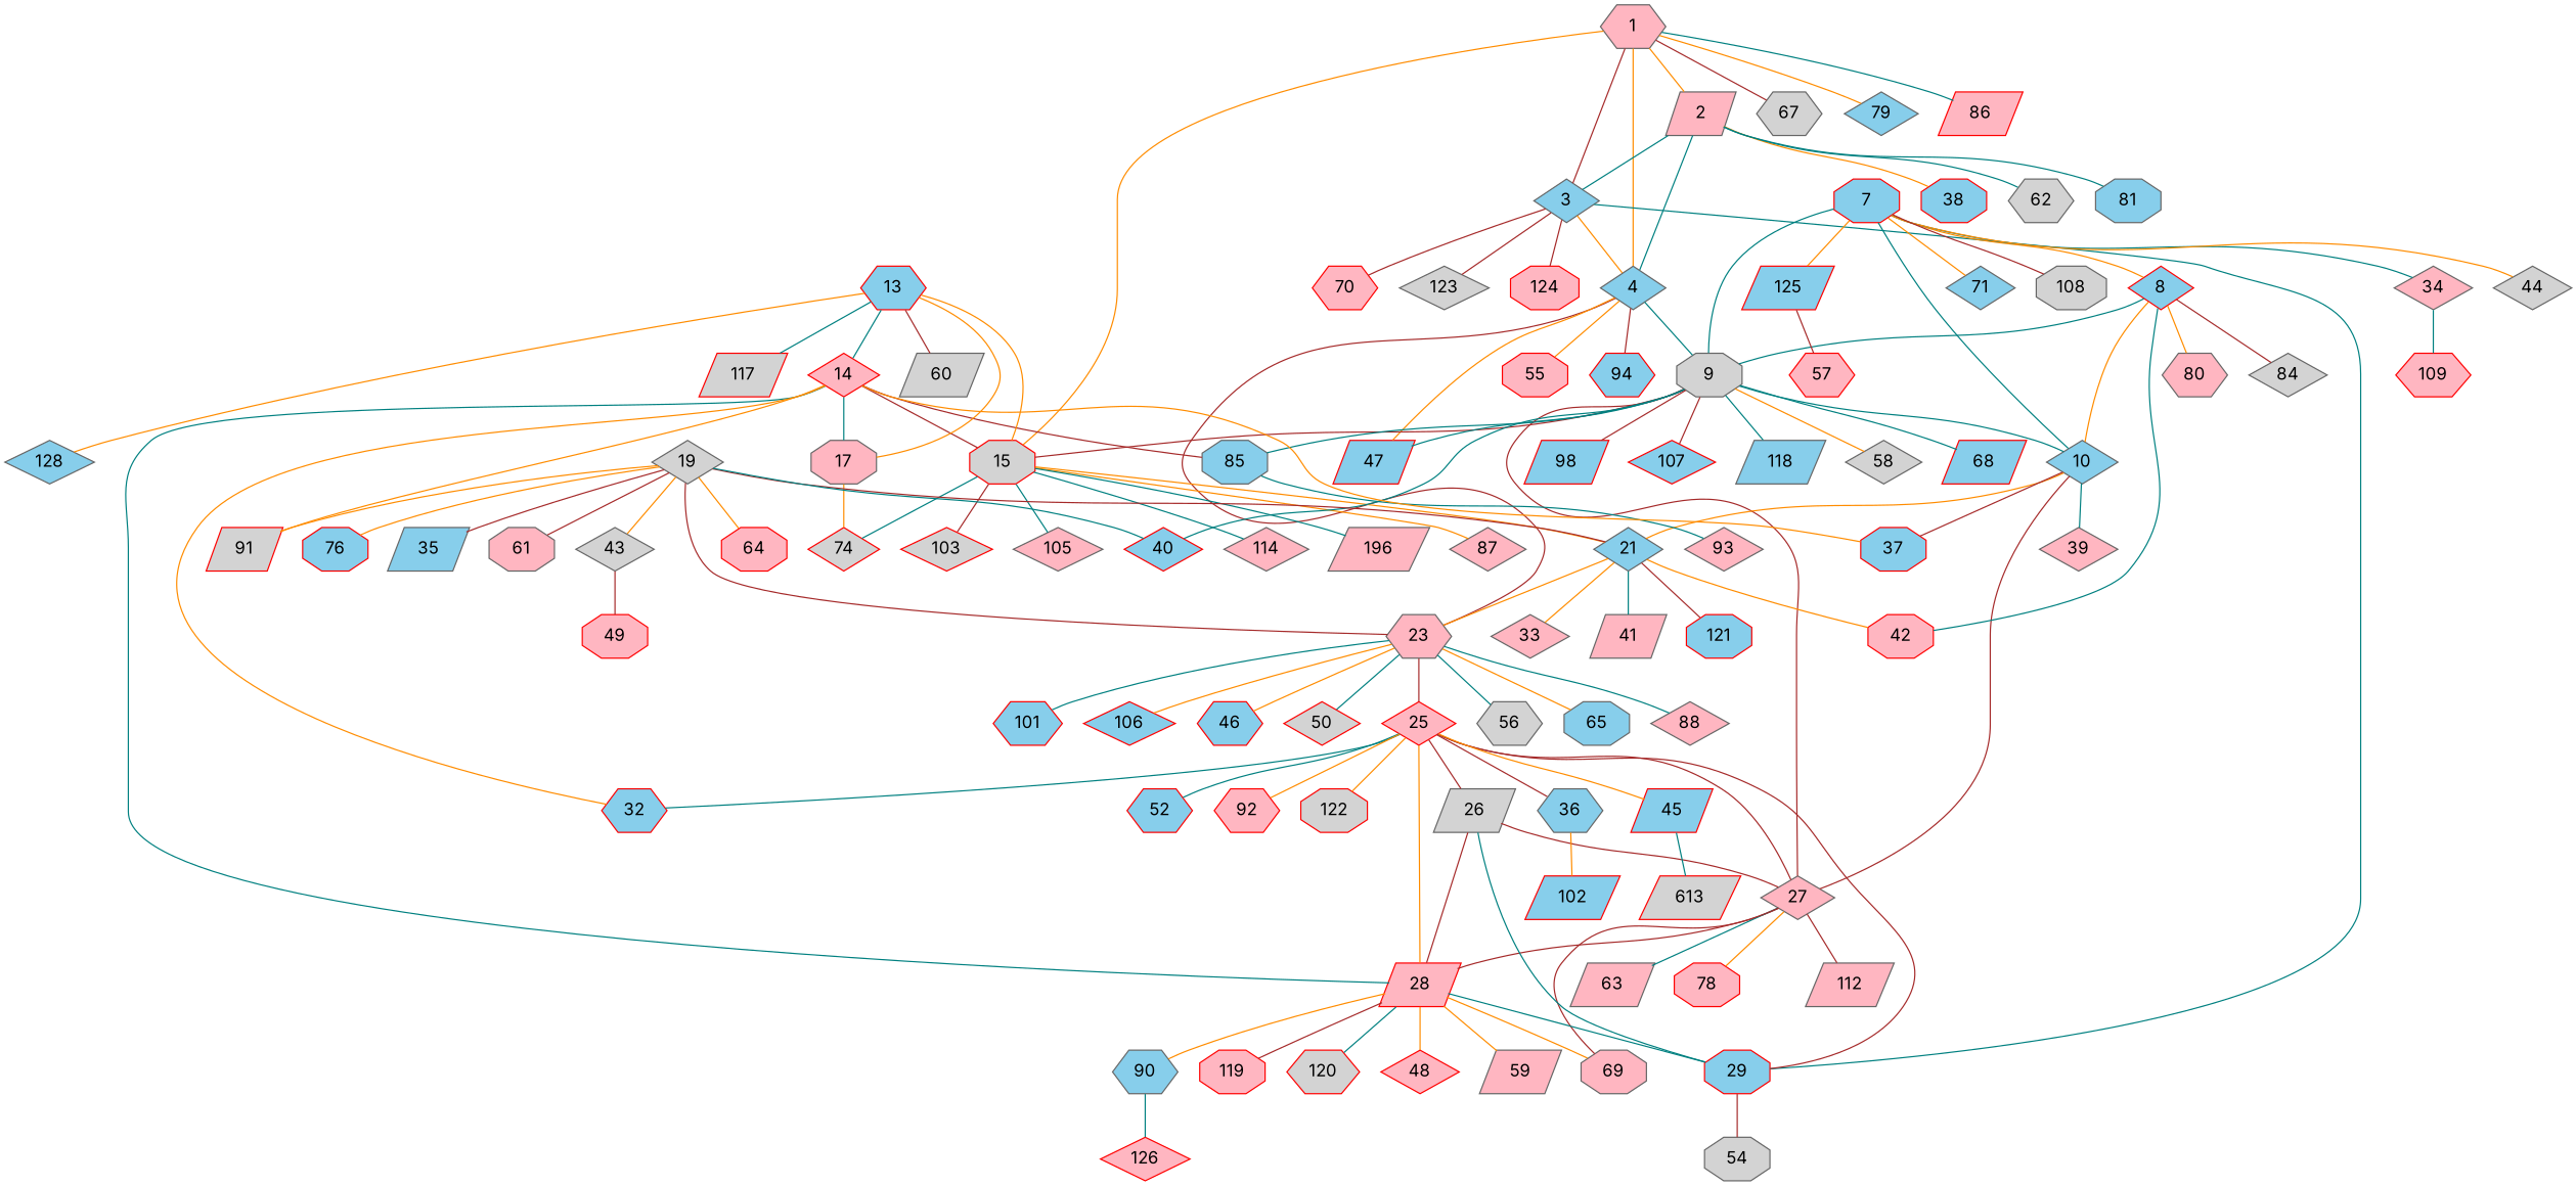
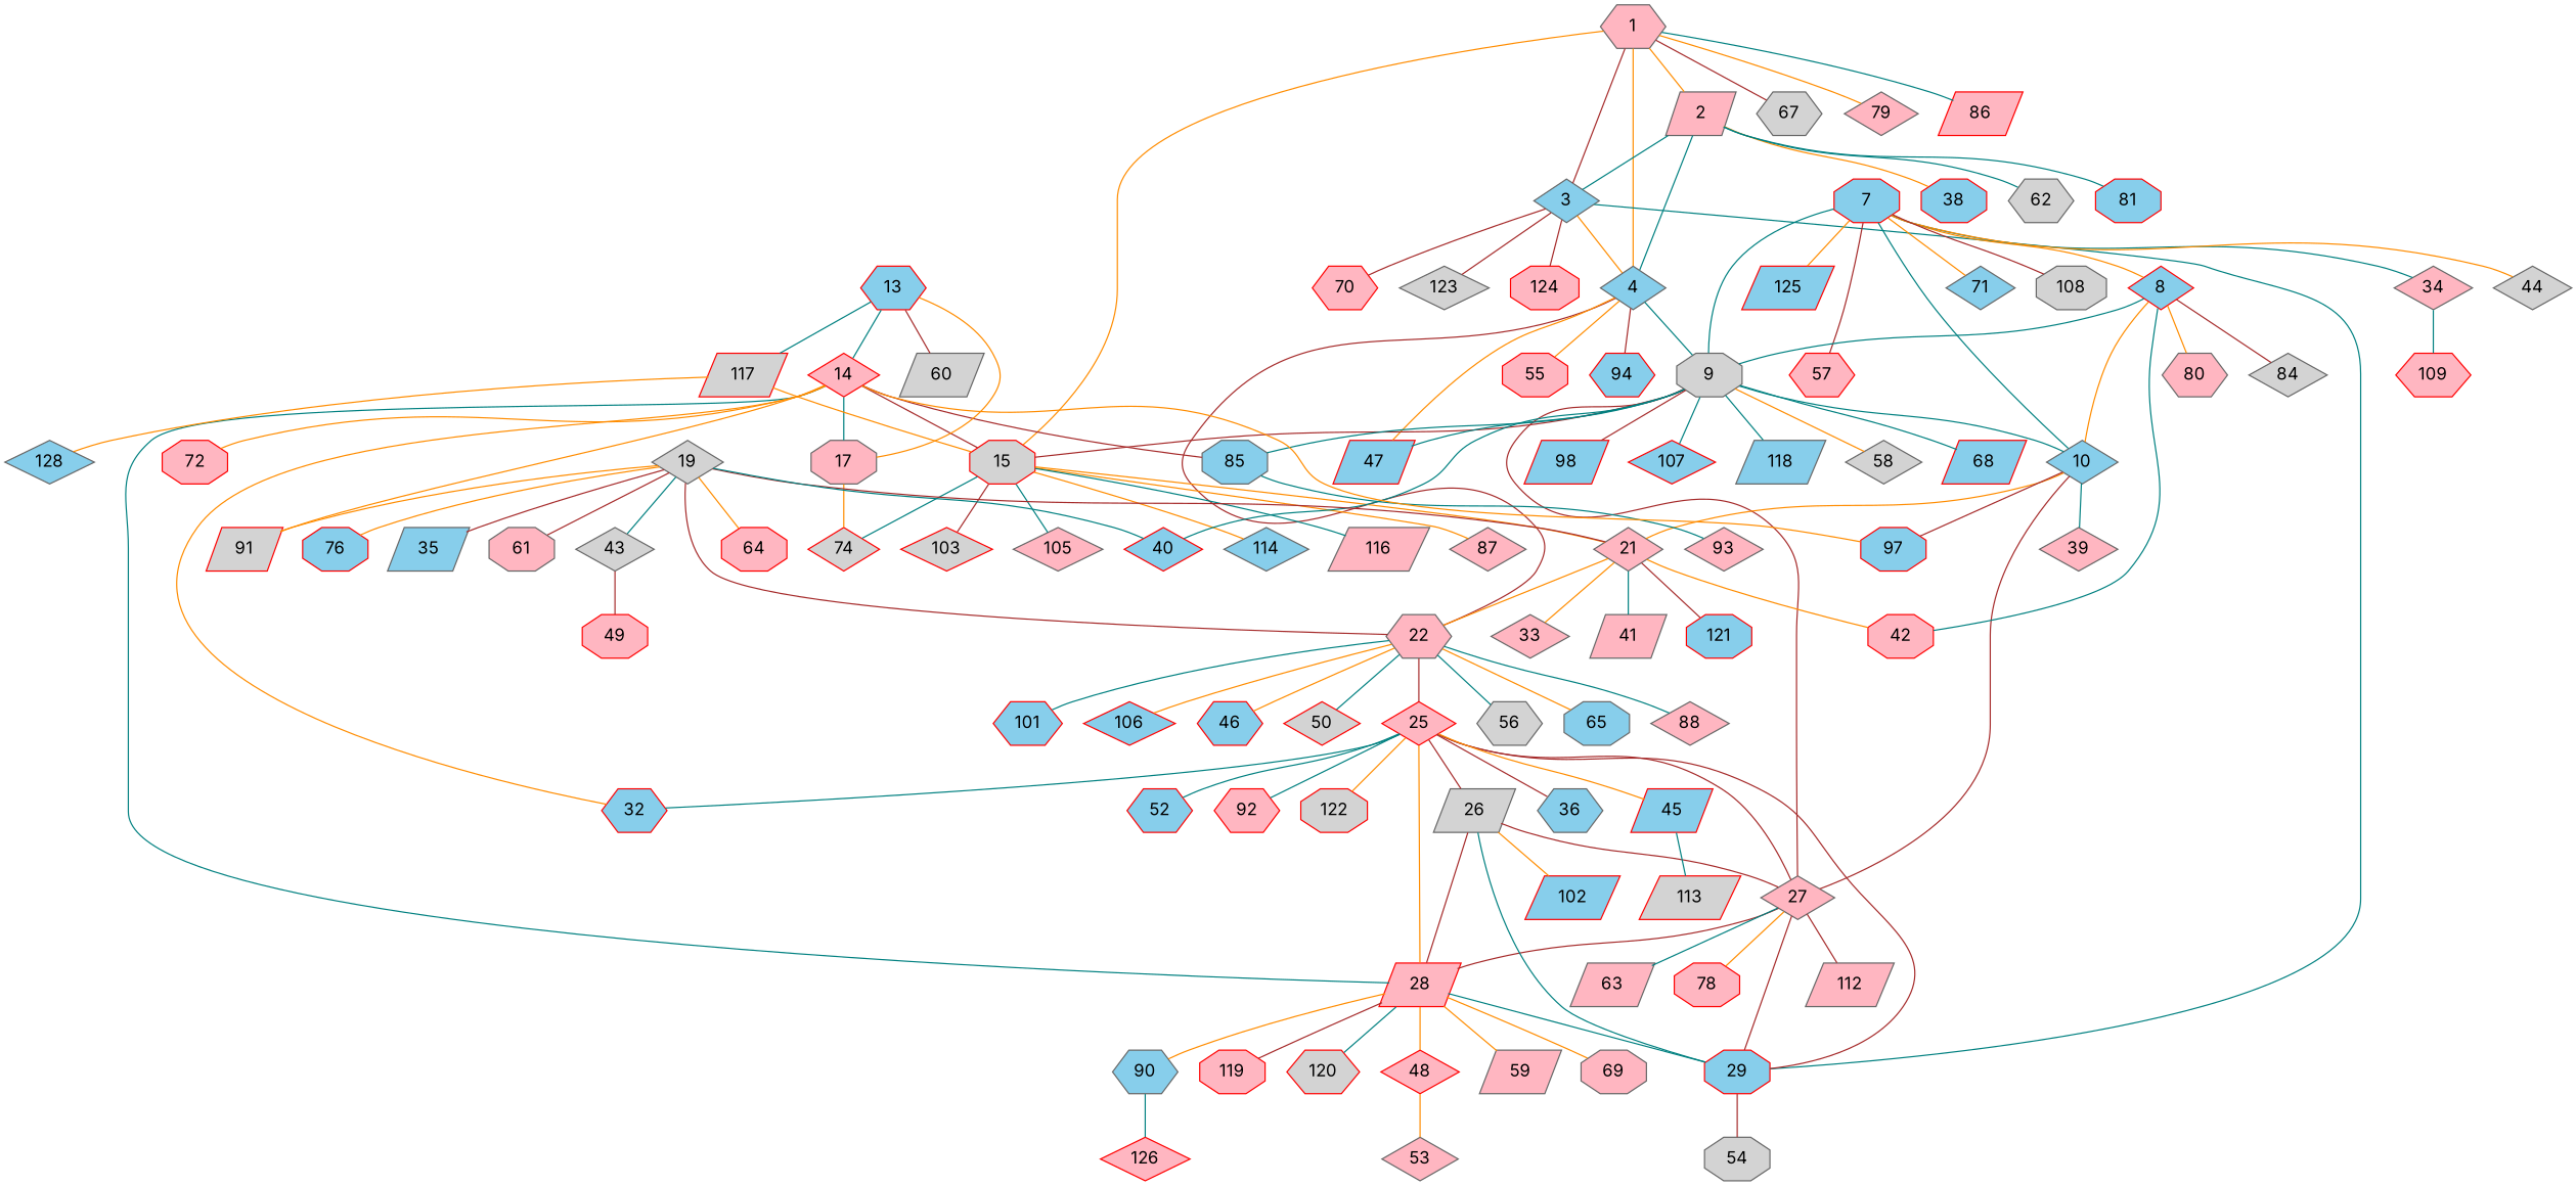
  graph {
    fontname=Inter
    node [color=red fillcolor=lightpink fontname=Inter shape=diamond style=filled]
    edge [color=darkorange fontname=Inter]
    1 [color=gray40 shape=hexagon super="+6"]
    2 [color=gray40 shape=parallelogram super="+95"]
    3 [color=gray40 fillcolor=skyblue super="+83"]
    4 [color=gray40 fillcolor=skyblue super="+5"]
    15 [fillcolor=lightgrey shape=octagon super="+18"]
    67 [color=gray40 fillcolor=lightgrey shape=hexagon]
-   79 [color=gray40 fillcolor=skyblue]
+   79 [color=gray40]
    86 [shape=parallelogram]
    38 [fillcolor=skyblue shape=octagon]
    62 [color=gray40 fillcolor=lightgrey shape=hexagon]
-   81 [color=gray40 fillcolor=skyblue shape=octagon]
+   81 [fillcolor=skyblue shape=octagon]
    29 [fillcolor=skyblue shape=octagon super="+82"]
    70 [shape=hexagon]
    123 [color=gray40 fillcolor=lightgrey]
    124 [shape=octagon]
    9 [color=gray40 fillcolor=lightgrey shape=octagon super="+12"]
-   22 [color=gray40 shape=hexagon super="+23" label=23]
+   22 [color=gray40 shape=hexagon super="+23"]
    47 [fillcolor=skyblue shape=parallelogram]
    55 [shape=octagon]
    94 [fillcolor=skyblue shape=hexagon]
-   21 [color=gray40 fillcolor=skyblue super="+24"]
+   21 [color=gray40 super="+24"]
    87 [color=gray40]
    103 [fillcolor=lightgrey]
    105 [color=gray40]
-   114 [color=gray40]
-   116 [color=gray40 shape=parallelogram label=196]
+   114 [color=gray40 fillcolor=skyblue]
+   116 [color=gray40 shape=parallelogram]
    74 [fillcolor=lightgrey]
    54 [color=gray40 fillcolor=lightgrey shape=octagon]
    10 [color=gray40 fillcolor=skyblue]
    27 [color=gray40 super="+31"]
    40 [fillcolor=skyblue super="+51"]
    58 [color=gray40 fillcolor=lightgrey super="+110"]
    68 [fillcolor=skyblue shape=parallelogram]
    85 [color=gray40 fillcolor=skyblue shape=octagon]
    98 [fillcolor=skyblue shape=parallelogram]
    107 [fillcolor=skyblue]
    118 [color=gray40 fillcolor=skyblue shape=parallelogram]
    25 [super="+77"]
    46 [fillcolor=skyblue shape=hexagon]
    50 [fillcolor=lightgrey]
    56 [color=gray40 fillcolor=lightgrey shape=hexagon]
    65 [color=gray40 fillcolor=skyblue shape=octagon]
    88 [color=gray40]
    101 [fillcolor=skyblue shape=hexagon]
    106 [fillcolor=skyblue]
    7 [fillcolor=skyblue shape=octagon super="+11"]
    8 [fillcolor=skyblue super="+97"]
    34 [color=gray40]
    44 [color=gray40 fillcolor=lightgrey super="+66"]
    57 [shape=hexagon]
    71 [color=gray40 fillcolor=skyblue]
    108 [color=gray40 fillcolor=lightgrey shape=octagon]
    125 [fillcolor=skyblue shape=parallelogram]
    42 [shape=octagon]
    80 [color=gray40 shape=hexagon]
    84 [color=gray40 fillcolor=lightgrey super="+115"]
-   37 [fillcolor=skyblue shape=octagon super="+75"]
+   37 [fillcolor=skyblue shape=octagon super="+75" label=97]
    39 [color=gray40]
    109 [shape=hexagon]
    28 [shape=parallelogram super="+30"]
    63 [color=gray40 shape=parallelogram]
    78 [shape=octagon]
    112 [color=gray40 shape=parallelogram]
    93 [color=gray40 super="+96"]
    33 [color=gray40]
    41 [color=gray40 shape=parallelogram]
    121 [fillcolor=skyblue shape=octagon]
    14 [super="+16"]
    17 [color=gray40 shape=octagon super="+111"]
    32 [fillcolor=skyblue shape=hexagon]
+   72 [shape=octagon]
    91 [fillcolor=lightgrey shape=parallelogram super="+99"]
    13 [fillcolor=skyblue shape=hexagon]
    60 [color=gray40 fillcolor=lightgrey shape=parallelogram]
    117 [fillcolor=lightgrey shape=parallelogram]
    128 [color=gray40 fillcolor=skyblue]
    48 [super="+89"]
    59 [color=gray40 shape=parallelogram]
    69 [color=gray40 shape=octagon]
    90 [color=gray40 fillcolor=skyblue shape=hexagon super="+126"]
    119 [shape=octagon]
    120 [fillcolor=lightgrey shape=hexagon]
    19 [color=gray40 fillcolor=lightgrey super="+20"]
    35 [color=gray40 fillcolor=skyblue shape=parallelogram]
    43 [color=gray40 fillcolor=lightgrey]
    61 [color=gray40 shape=octagon super="+104"]
    64 [shape=octagon]
    76 [fillcolor=skyblue shape=octagon]
    49 [shape=octagon]
    26 [color=gray40 fillcolor=lightgrey shape=parallelogram super="+100"]
    36 [color=gray40 fillcolor=skyblue shape=hexagon]
    45 [fillcolor=skyblue shape=parallelogram]
    52 [fillcolor=skyblue shape=hexagon super="+73"]
    92 [shape=hexagon]
    122 [fillcolor=lightgrey shape=octagon]
    102 [fillcolor=skyblue shape=parallelogram]
-   113 [fillcolor=lightgrey shape=parallelogram label=613]
+   113 [fillcolor=lightgrey shape=parallelogram]
+   53 [color=gray40]
    n99 [label=126]
    1 -- 2 [weight=2]
    1 -- 3 [color=brown weight=2]
    1 -- 4 [weight=4]
    1 -- 15
    1 -- 67 [color=brown]
    1 -- 79
    1 -- 86 [color=teal]
    2 -- 3 [color=teal]
    2 -- 4 [color=teal weight=2]
    2 -- 38
    2 -- 62 [color=teal]
    2 -- 81 [color=teal]
    3 -- 4 [weight=2]
    3 -- 29 [color=teal]
    3 -- 70 [color=brown]
    3 -- 123 [color=brown]
    3 -- 124 [color=brown]
    4 -- 9 [color=teal]
    4 -- 22 [color=brown]
    4 -- 47
    4 -- 55
    4 -- 94 [color=brown]
    15 -- 21
    15 -- 87
    15 -- 103 [color=brown]
    15 -- 105 [color=teal]
-   15 -- 114 [color=teal]
+   15 -- 114
    15 -- 116 [color=teal]
    15 -- 74 [color=teal weight=2]
    29 -- 54 [color=brown]
    9 -- 15 [color=brown]
    9 -- 47 [color=teal]
    9 -- 10 [color=teal weight=2]
    9 -- 27 [color=brown]
    9 -- 40 [color=teal]
    9 -- 58
    9 -- 68 [color=teal]
    9 -- 85 [color=teal]
    9 -- 98 [color=brown]
-   9 -- 107 [color=brown]
+   9 -- 107 [color=teal]
    9 -- 118 [color=teal]
    22 -- 25 [color=brown]
    22 -- 46
    22 -- 50 [color=teal]
    22 -- 56 [color=teal]
    22 -- 65
    22 -- 88 [color=teal]
    22 -- 101 [color=teal]
    22 -- 106
    21 -- 22 [weight=4]
    21 -- 42
    21 -- 33
    21 -- 41 [color=teal]
    21 -- 121 [color=brown]
    10 -- 21
    10 -- 27 [color=brown]
    10 -- 37 [color=brown]
    10 -- 39 [color=teal]
-   27 -- 69 [color=brown]
+   27 -- 29 [color=brown]
    27 -- 28 [color=brown weight=2]
    27 -- 63 [color=teal]
    27 -- 78
    27 -- 112 [color=brown]
    85 -- 93 [color=teal]
    25 -- 29 [color=brown]
    25 -- 27 [color=brown]
    25 -- 28 [weight=2]
    25 -- 32 [color=teal]
    25 -- 26 [color=brown]
    25 -- 36 [color=brown]
    25 -- 45
    25 -- 52 [color=teal]
-   25 -- 92
+   25 -- 92 [color=teal]
    25 -- 122
    7 -- 9 [color=teal weight=4]
    7 -- 10 [color=teal weight=2]
    7 -- 8 [weight=2]
    7 -- 34 [color=teal]
    7 -- 44
-   125 -- 57 [color=brown]
+   7 -- 57 [color=brown]
    7 -- 71
    7 -- 108 [color=brown]
    7 -- 125
    8 -- 9 [color=teal weight=2]
    8 -- 10
    8 -- 42 [color=teal]
    8 -- 80
    8 -- 84 [color=brown]
    34 -- 109 [color=teal]
    28 -- 29 [color=teal weight=2]
    28 -- 48
    28 -- 59
    28 -- 69
    28 -- 90
    28 -- 119 [color=brown]
    28 -- 120 [color=teal]
    14 -- 15 [color=brown weight=4]
    14 -- 85 [color=brown]
    14 -- 37
    14 -- 28 [color=teal]
    14 -- 17 [color=teal weight=2]
    14 -- 32
+   14 -- 72
    14 -- 91
    17 -- 74
-   13 -- 15 [weight=2]
+   117 -- 15 [weight=2]
    13 -- 14 [color=teal weight=2]
    13 -- 17
    13 -- 60 [color=brown]
    13 -- 117 [color=teal]
-   13 -- 128
+   117 -- 128
+   48 -- 53
    90 -- n99 [color=teal]
    19 -- 22 [color=brown weight=4]
    19 -- 21 [color=brown weight=4]
    19 -- 40 [color=teal]
    19 -- 91
    19 -- 35 [color=brown]
-   19 -- 43
+   19 -- 43 [color=teal]
    19 -- 61 [color=brown]
    19 -- 64
    19 -- 76
    43 -- 49 [color=brown]
    26 -- 29 [color=teal]
    26 -- 27 [color=brown]
    26 -- 28 [color=brown weight=2]
-   36 -- 102
+   26 -- 102
    45 -- 113 [color=teal]
  }
